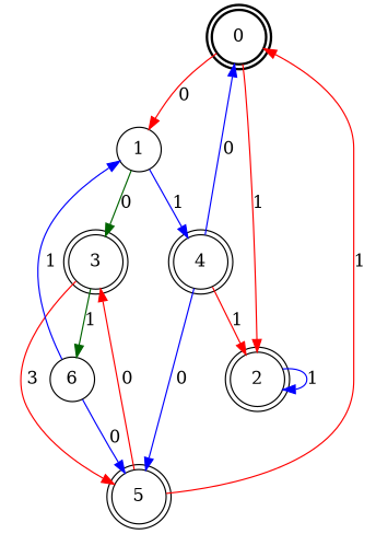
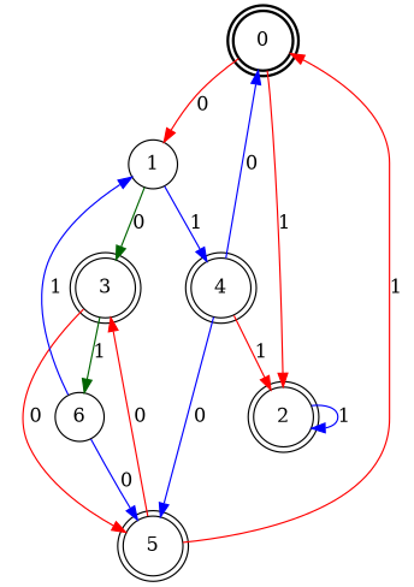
  digraph {
    node [peripheries=2 shape=circle]
    edge [color=red]
    0 [style=bold]
    1 [peripheries=""]
    2
    3
    4
    5
    6 [peripheries=""]
    0 -> 1 [label=0]
    0 -> 2 [label=1]
    1 -> 3 [color=darkgreen label=0]
    1 -> 4 [color=blue label=1]
    2 -> 2 [color=blue label=1]
-   3 -> 5 [label=3]
+   3 -> 5 [label=0]
    3 -> 6 [color=darkgreen label=1]
    4 -> 0 [color=blue label=0]
    4 -> 2 [label=1]
    4 -> 5 [color=blue label=0]
    5 -> 0 [label=1]
    5 -> 3 [label=0]
    6 -> 1 [color=blue label=1]
    6 -> 5 [color=blue label=0]
  }
